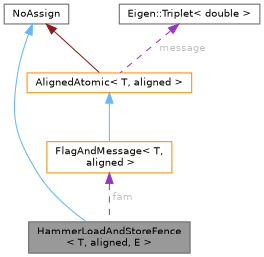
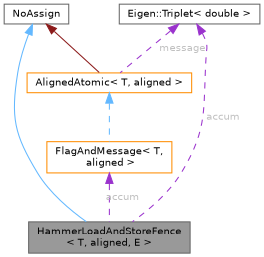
  digraph {
    node [color=gray40 fillcolor=white fontname=Helvetica fontsize=10 shape=box style=filled]
    edge [color=darkorchid3 dir=back fontname=Helvetica fontsize=10 labelfontname=Helvetica labelfontsize=10 style=solid]
    n1 [fillcolor=grey60 fontcolor=black height=0.2 label="HammerLoadAndStoreFence\l\< T, aligned, E \>" width=0.4]
    n2 [height=0.2 label=NoAssign width=0.4]
    n3 [color=darkorange height=0.2 label="AlignedAtomic\< T, aligned \>" width=0.4]
    n4 [color=darkorange height=0.2 label="FlagAndMessage\< T,\l aligned \>" width=0.4]
    n5 [height=0.2 label="Eigen::Triplet\< double \>" width=0.4]
    n2 -> n1 [color=steelblue1]
    n2 -> n3 [color=firebrick4]
-   n3 -> n4 [color=steelblue1]
-   n4 -> n1 [fontcolor=grey label=" fam" style=dashed]
+   n3 -> n4 [color=steelblue1 style=dashed]
+   n4 -> n1 [fontcolor=grey label=" accum" style=dashed]
+   n5 -> n1 [fontcolor=grey label=" accum" style=dashed]
    n5 -> n3 [fontcolor=grey label=" message" style=dashed]
  }
